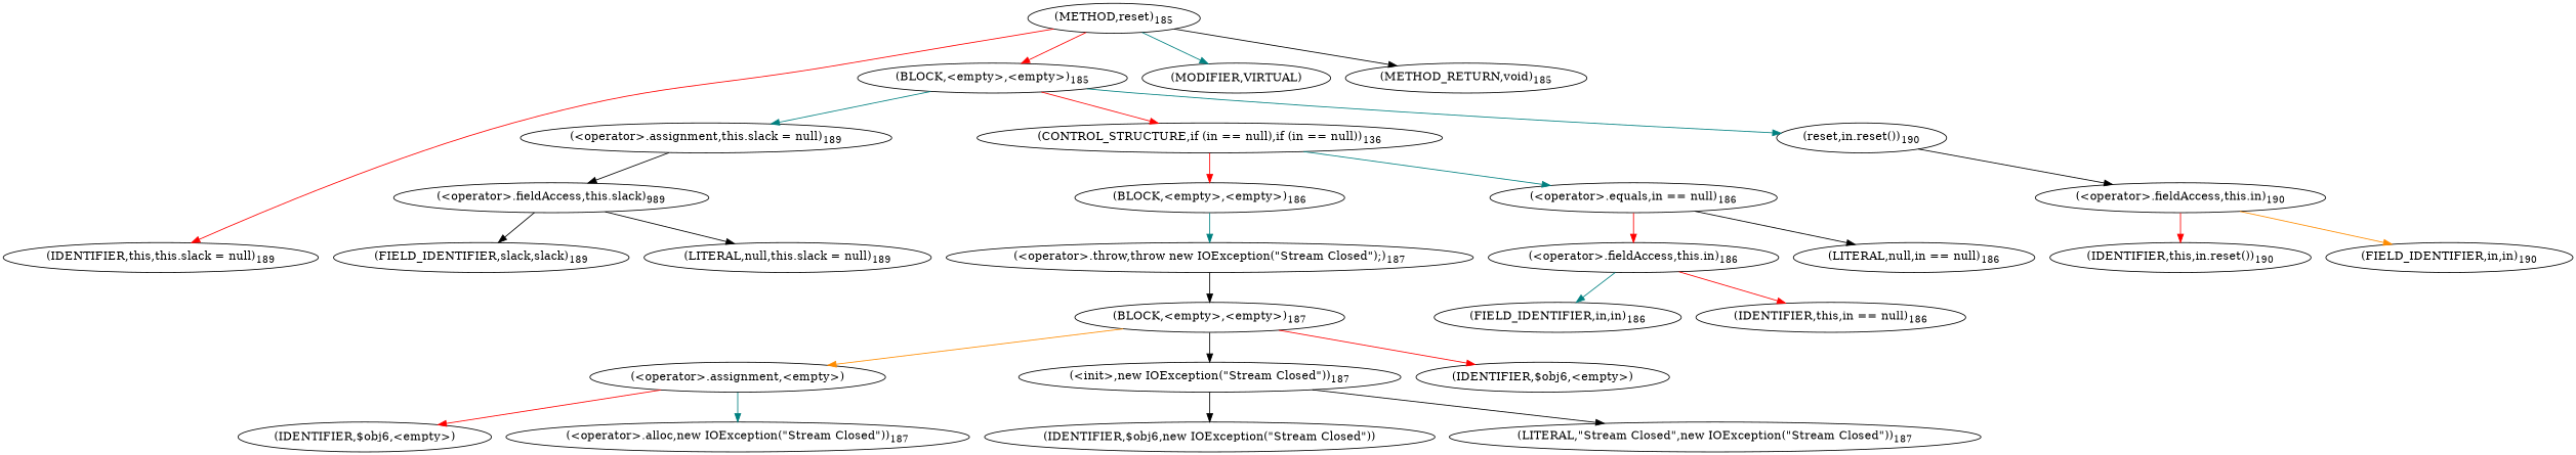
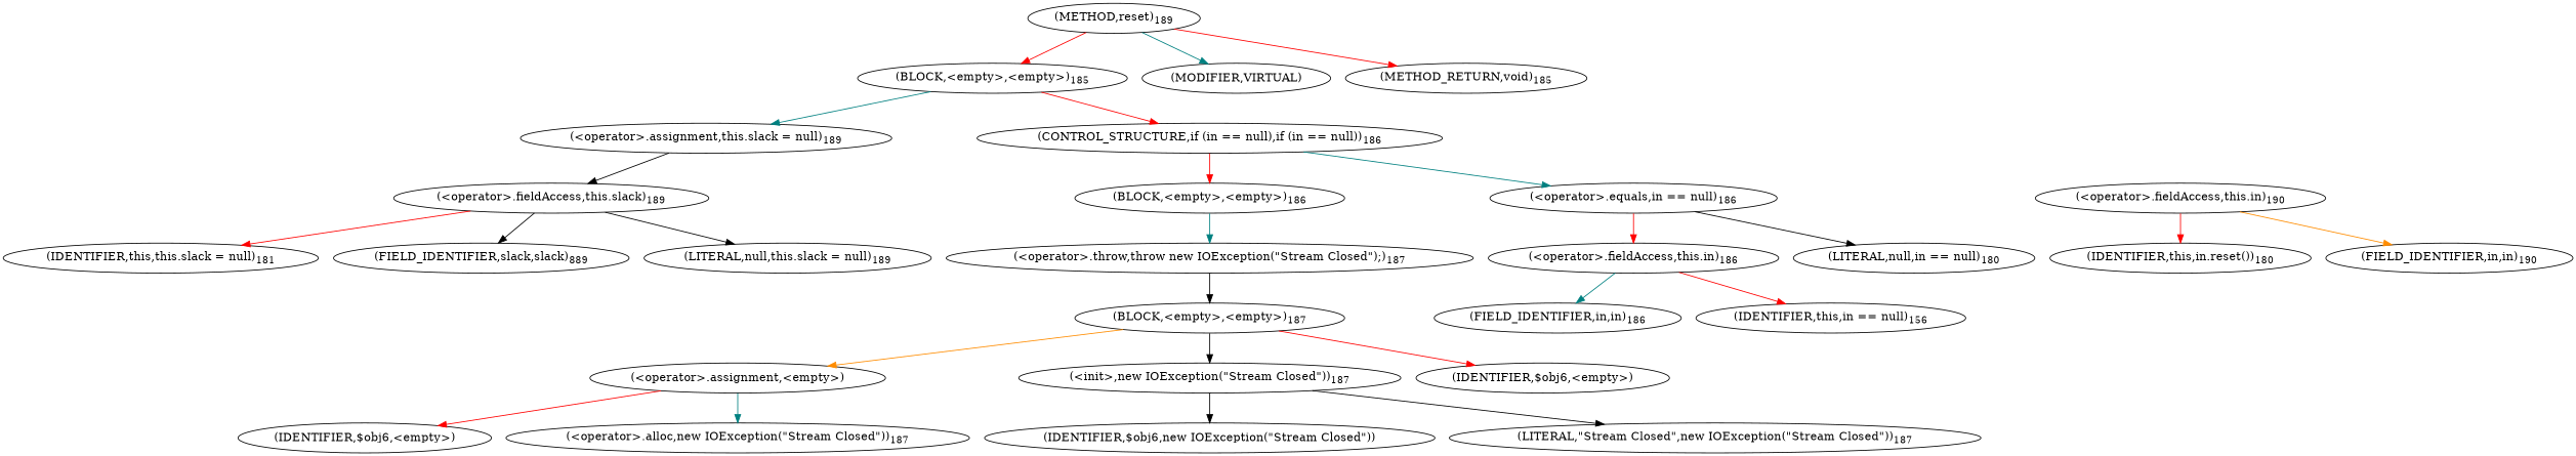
  digraph {
    edge [color=black]
-   n1 [label=<(METHOD,reset)<SUB>185</SUB>>]
+   n1 [label=<(METHOD,reset)<SUB>189</SUB>>]
    n2 [label=<(BLOCK,&lt;empty&gt;,&lt;empty&gt;)<SUB>185</SUB>>]
    n3 [label=<(MODIFIER,VIRTUAL)>]
    n4 [label=<(METHOD_RETURN,void)<SUB>185</SUB>>]
-   n5 [label=<(CONTROL_STRUCTURE,if (in == null),if (in == null))<SUB>136</SUB>>]
+   n5 [label=<(CONTROL_STRUCTURE,if (in == null),if (in == null))<SUB>186</SUB>>]
    n6 [label=<(&lt;operator&gt;.assignment,this.slack = null)<SUB>189</SUB>>]
-   n7 [label=<(reset,in.reset())<SUB>190</SUB>>]
    n8 [label=<(&lt;operator&gt;.equals,in == null)<SUB>186</SUB>>]
    n9 [label=<(BLOCK,&lt;empty&gt;,&lt;empty&gt;)<SUB>186</SUB>>]
-   n10 [label=<(&lt;operator&gt;.fieldAccess,this.slack)<SUB>989</SUB>>]
+   n10 [label=<(&lt;operator&gt;.fieldAccess,this.slack)<SUB>189</SUB>>]
    n11 [label=<(&lt;operator&gt;.fieldAccess,this.in)<SUB>190</SUB>>]
    n12 [label=<(&lt;operator&gt;.fieldAccess,this.in)<SUB>186</SUB>>]
-   n13 [label=<(LITERAL,null,in == null)<SUB>186</SUB>>]
+   n13 [label=<(LITERAL,null,in == null)<SUB>180</SUB>>]
    n14 [label=<(&lt;operator&gt;.throw,throw new IOException(&quot;Stream Closed&quot;);)<SUB>187</SUB>>]
-   n15 [label=<(IDENTIFIER,this,in == null)<SUB>186</SUB>>]
+   n15 [label=<(IDENTIFIER,this,in == null)<SUB>156</SUB>>]
    n16 [label=<(FIELD_IDENTIFIER,in,in)<SUB>186</SUB>>]
    n17 [label=<(BLOCK,&lt;empty&gt;,&lt;empty&gt;)<SUB>187</SUB>>]
    n18 [label=<(&lt;operator&gt;.assignment,&lt;empty&gt;)>]
    n19 [label=<(&lt;init&gt;,new IOException(&quot;Stream Closed&quot;))<SUB>187</SUB>>]
    n20 [label=<(IDENTIFIER,$obj6,&lt;empty&gt;)>]
    n21 [label=<(IDENTIFIER,$obj6,&lt;empty&gt;)>]
    n22 [label=<(&lt;operator&gt;.alloc,new IOException(&quot;Stream Closed&quot;))<SUB>187</SUB>>]
    n23 [label=<(IDENTIFIER,$obj6,new IOException(&quot;Stream Closed&quot;))>]
    n24 [label=<(LITERAL,&quot;Stream Closed&quot;,new IOException(&quot;Stream Closed&quot;))<SUB>187</SUB>>]
    n25 [label=<(LITERAL,null,this.slack = null)<SUB>189</SUB>>]
-   n26 [label=<(IDENTIFIER,this,this.slack = null)<SUB>189</SUB>>]
-   n27 [label=<(FIELD_IDENTIFIER,slack,slack)<SUB>189</SUB>>]
-   n28 [label=<(IDENTIFIER,this,in.reset())<SUB>190</SUB>>]
+   n26 [label=<(IDENTIFIER,this,this.slack = null)<SUB>181</SUB>>]
+   n27 [label=<(FIELD_IDENTIFIER,slack,slack)<SUB>889</SUB>>]
+   n28 [label=<(IDENTIFIER,this,in.reset())<SUB>180</SUB>>]
    n29 [label=<(FIELD_IDENTIFIER,in,in)<SUB>190</SUB>>]
    n1 -> n2 [color=red]
    n1 -> n3 [color=teal]
-   n1 -> n4
+   n1 -> n4 [color=red]
    n2 -> n5 [color=red]
    n2 -> n6 [color=teal]
-   n2 -> n7 [color=teal]
    n5 -> n8 [color=teal]
    n5 -> n9 [color=red]
    n6 -> n10
-   n7 -> n11
    n8 -> n12 [color=red]
    n8 -> n13
    n9 -> n14 [color=teal]
    n10 -> n25
-   n1 -> n26 [color=red]
+   n10 -> n26 [color=red]
    n10 -> n27
    n11 -> n28 [color=red]
    n11 -> n29 [color=darkorange]
    n12 -> n15 [color=red]
    n12 -> n16 [color=teal]
    n14 -> n17
    n17 -> n18 [color=darkorange]
    n17 -> n19
    n17 -> n20 [color=red]
    n18 -> n21 [color=red]
    n18 -> n22 [color=teal]
    n19 -> n23
    n19 -> n24
  }
